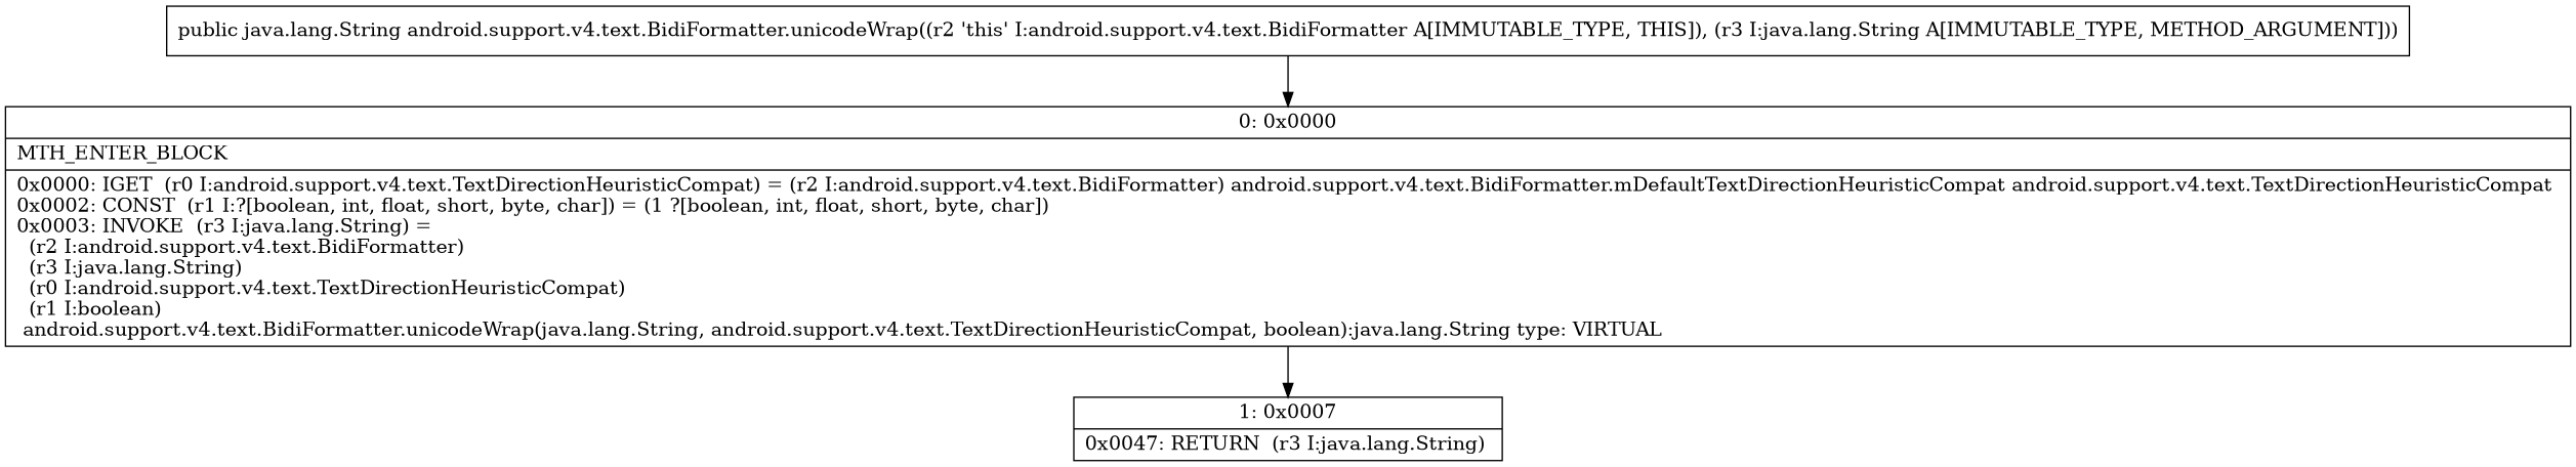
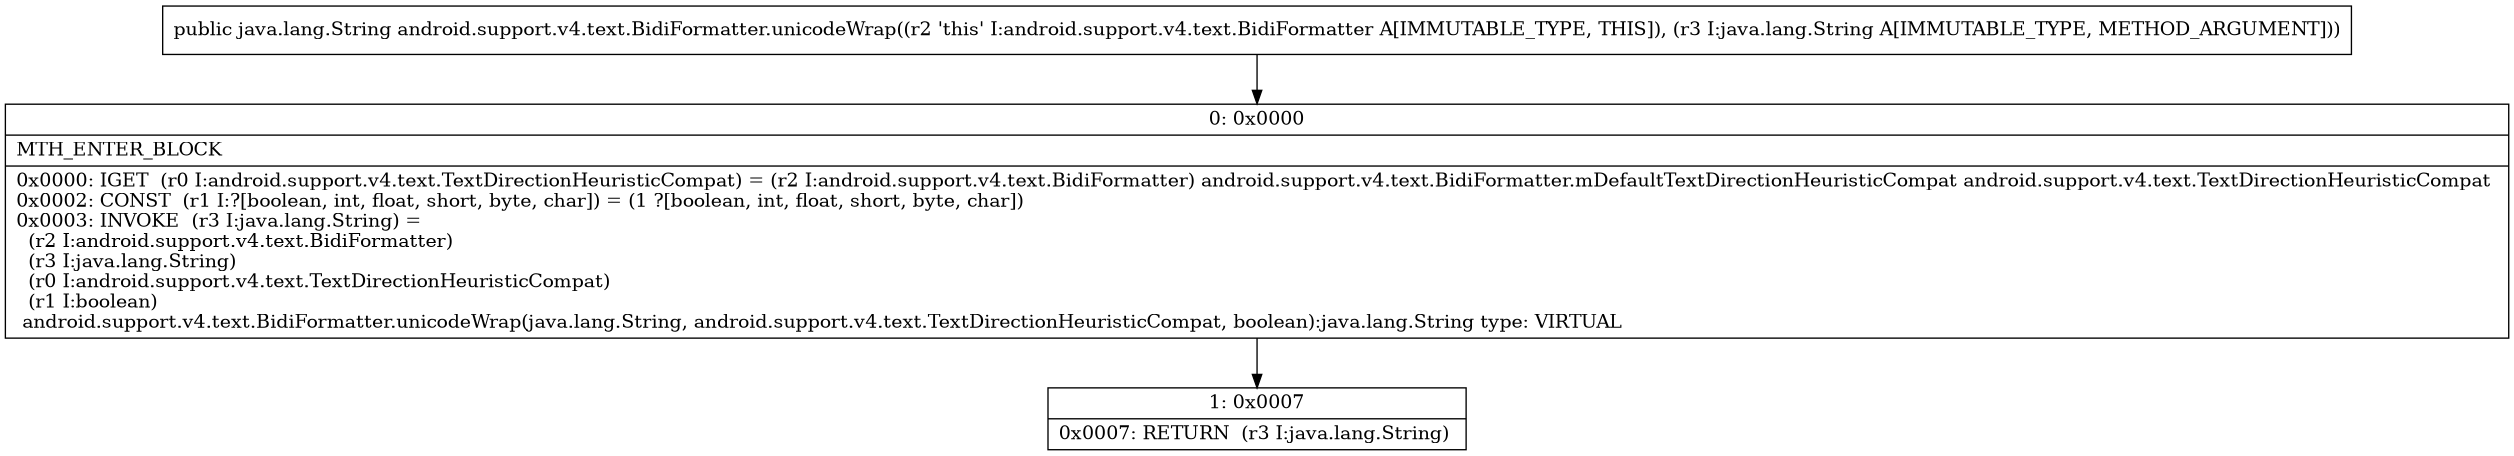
  digraph {
    node [shape=record]
    n1 [label="{0\:\ 0x0000|MTH_ENTER_BLOCK\l|0x0000: IGET  (r0 I:android.support.v4.text.TextDirectionHeuristicCompat) = (r2 I:android.support.v4.text.BidiFormatter) android.support.v4.text.BidiFormatter.mDefaultTextDirectionHeuristicCompat android.support.v4.text.TextDirectionHeuristicCompat \l0x0002: CONST  (r1 I:?[boolean, int, float, short, byte, char]) = (1 ?[boolean, int, float, short, byte, char]) \l0x0003: INVOKE  (r3 I:java.lang.String) = \l  (r2 I:android.support.v4.text.BidiFormatter)\l  (r3 I:java.lang.String)\l  (r0 I:android.support.v4.text.TextDirectionHeuristicCompat)\l  (r1 I:boolean)\l android.support.v4.text.BidiFormatter.unicodeWrap(java.lang.String, android.support.v4.text.TextDirectionHeuristicCompat, boolean):java.lang.String type: VIRTUAL \l}"]
-   n2 [label="{1\:\ 0x0007|0x0047: RETURN  (r3 I:java.lang.String) \l}"]
+   n2 [label="{1\:\ 0x0007|0x0007: RETURN  (r3 I:java.lang.String) \l}"]
    n3 [label="{public java.lang.String android.support.v4.text.BidiFormatter.unicodeWrap((r2 'this' I:android.support.v4.text.BidiFormatter A[IMMUTABLE_TYPE, THIS]), (r3 I:java.lang.String A[IMMUTABLE_TYPE, METHOD_ARGUMENT])) }"]
    n1 -> n2
    n3 -> n1
  }
